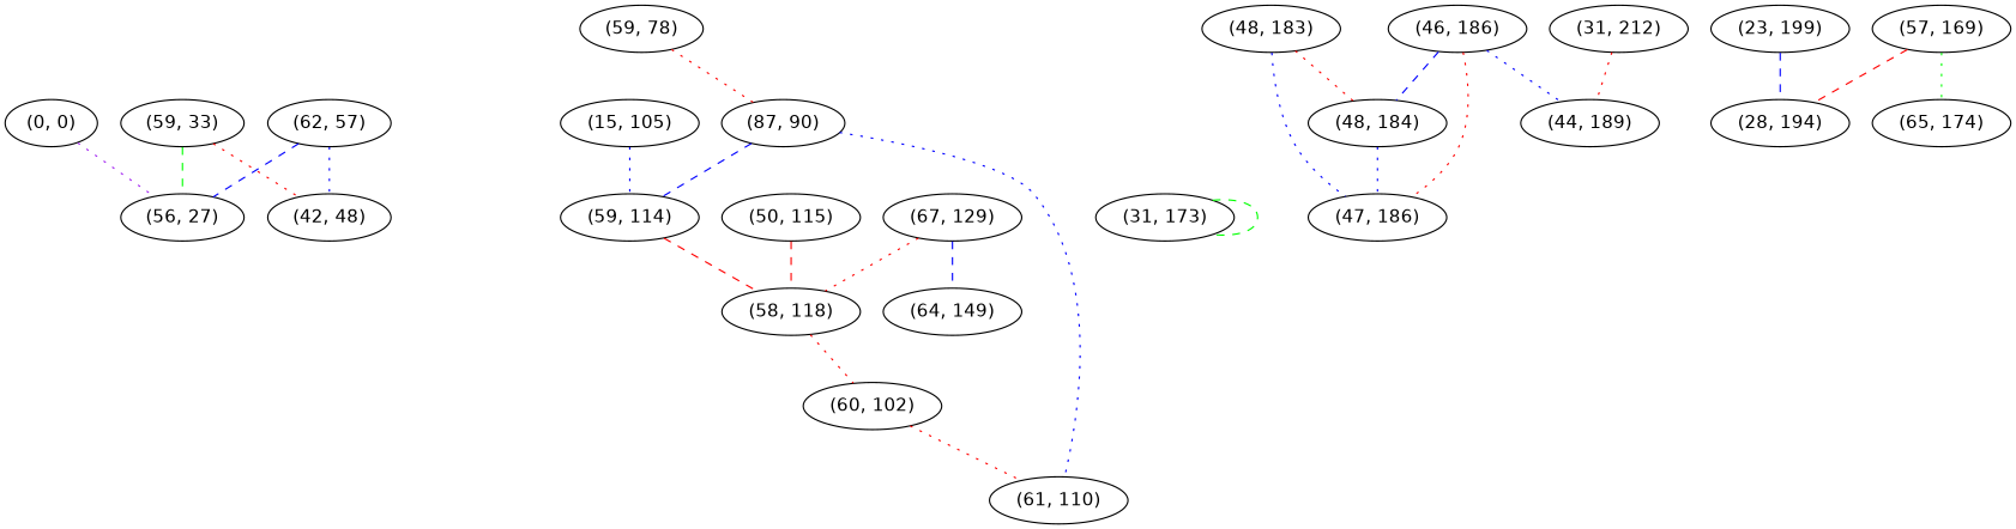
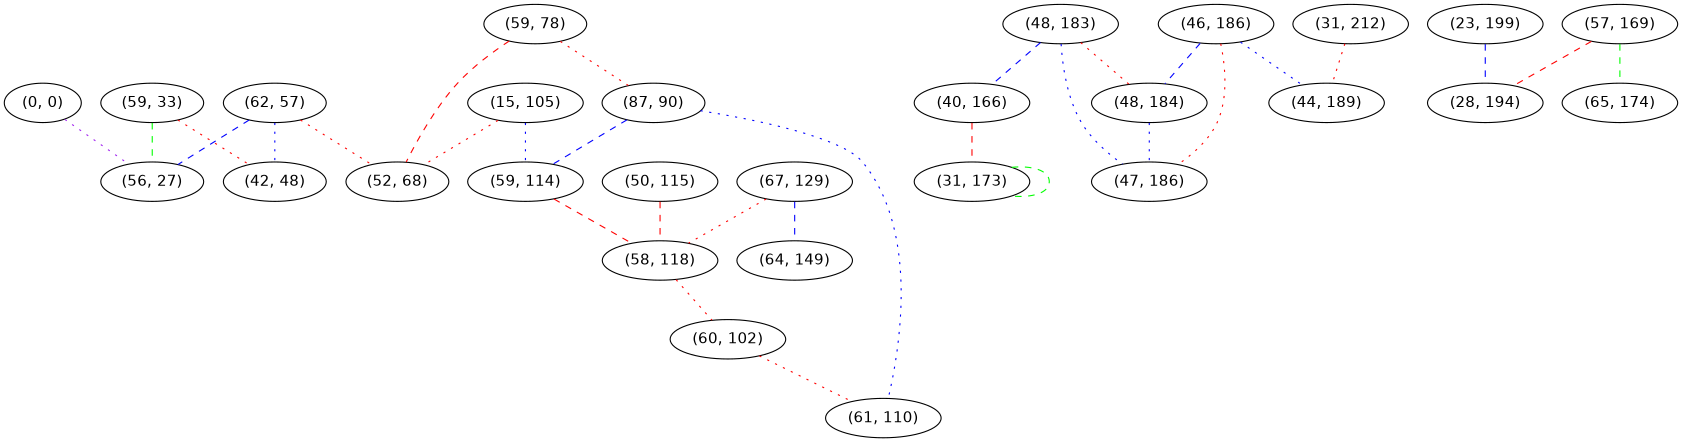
  graph {
    fontname="DejaVu Sans"
    node [fontname="DejaVu Sans"]
    edge [color=red fontname="DejaVu Sans" style=dotted weight=1]
    "(59, 33)"
    "(56, 27)"
    "(42, 48)"
    n4 [label="(87, 90)"]
    "(59, 78)"
+   "(52, 68)"
    "(59, 114)"
    "(61, 110)"
    "(48, 183)"
+   "(40, 166)"
    "(48, 184)"
    "(47, 186)"
    "(31, 173)"
    "(58, 118)"
    "(50, 115)"
    "(60, 102)"
    "(15, 105)"
    "(62, 57)"
    n19 [label="(31, 212)"]
    "(44, 189)"
    "(23, 199)"
    "(28, 194)"
    n23 [label="(67, 129)"]
    "(64, 149)"
    "(57, 169)"
    "(65, 174)"
    "(0, 0)"
    "(46, 186)"
    "(59, 33)" -- "(56, 27)" [color=green style=dashed weight=2]
    "(59, 33)" -- "(42, 48)"
    n4 -- "(59, 114)" [color=blue style=dashed weight=3]
    n4 -- "(61, 110)" [color=blue weight=3]
    "(59, 78)" -- n4
+   "(59, 78)" -- "(52, 68)" [style=dashed]
    "(59, 114)" -- "(58, 118)" [style=dashed]
+   "(48, 183)" -- "(40, 166)" [color=blue style=dashed weight=3]
    "(48, 183)" -- "(48, 184)"
    "(48, 183)" -- "(47, 186)" [color=blue weight=3]
+   "(40, 166)" -- "(31, 173)" [style=dashed]
    "(48, 184)" -- "(47, 186)" [color=blue weight=3]
    "(31, 173)" -- "(31, 173)" [color=green style=dashed weight=2]
    "(58, 118)" -- "(60, 102)"
    "(50, 115)" -- "(58, 118)" [style=dashed]
    "(60, 102)" -- "(61, 110)"
+   "(15, 105)" -- "(52, 68)"
    "(15, 105)" -- "(59, 114)" [color=blue weight=3]
    "(62, 57)" -- "(56, 27)" [color=blue style=dashed weight=3]
    "(62, 57)" -- "(42, 48)" [color=blue weight=3]
+   "(62, 57)" -- "(52, 68)"
    n19 -- "(44, 189)"
    "(23, 199)" -- "(28, 194)" [color=blue style=dashed weight=3]
    n23 -- "(58, 118)"
    n23 -- "(64, 149)" [color=blue style=dashed weight=3]
    "(57, 169)" -- "(28, 194)" [style=dashed]
-   "(57, 169)" -- "(65, 174)" [color=green weight=2]
+   "(57, 169)" -- "(65, 174)" [color=green style=dashed weight=2]
    "(0, 0)" -- "(56, 27)" [color=purple weight=4]
    "(46, 186)" -- "(48, 184)" [color=blue style=dashed weight=3]
    "(46, 186)" -- "(47, 186)"
    "(46, 186)" -- "(44, 189)" [color=blue weight=3]
  }
